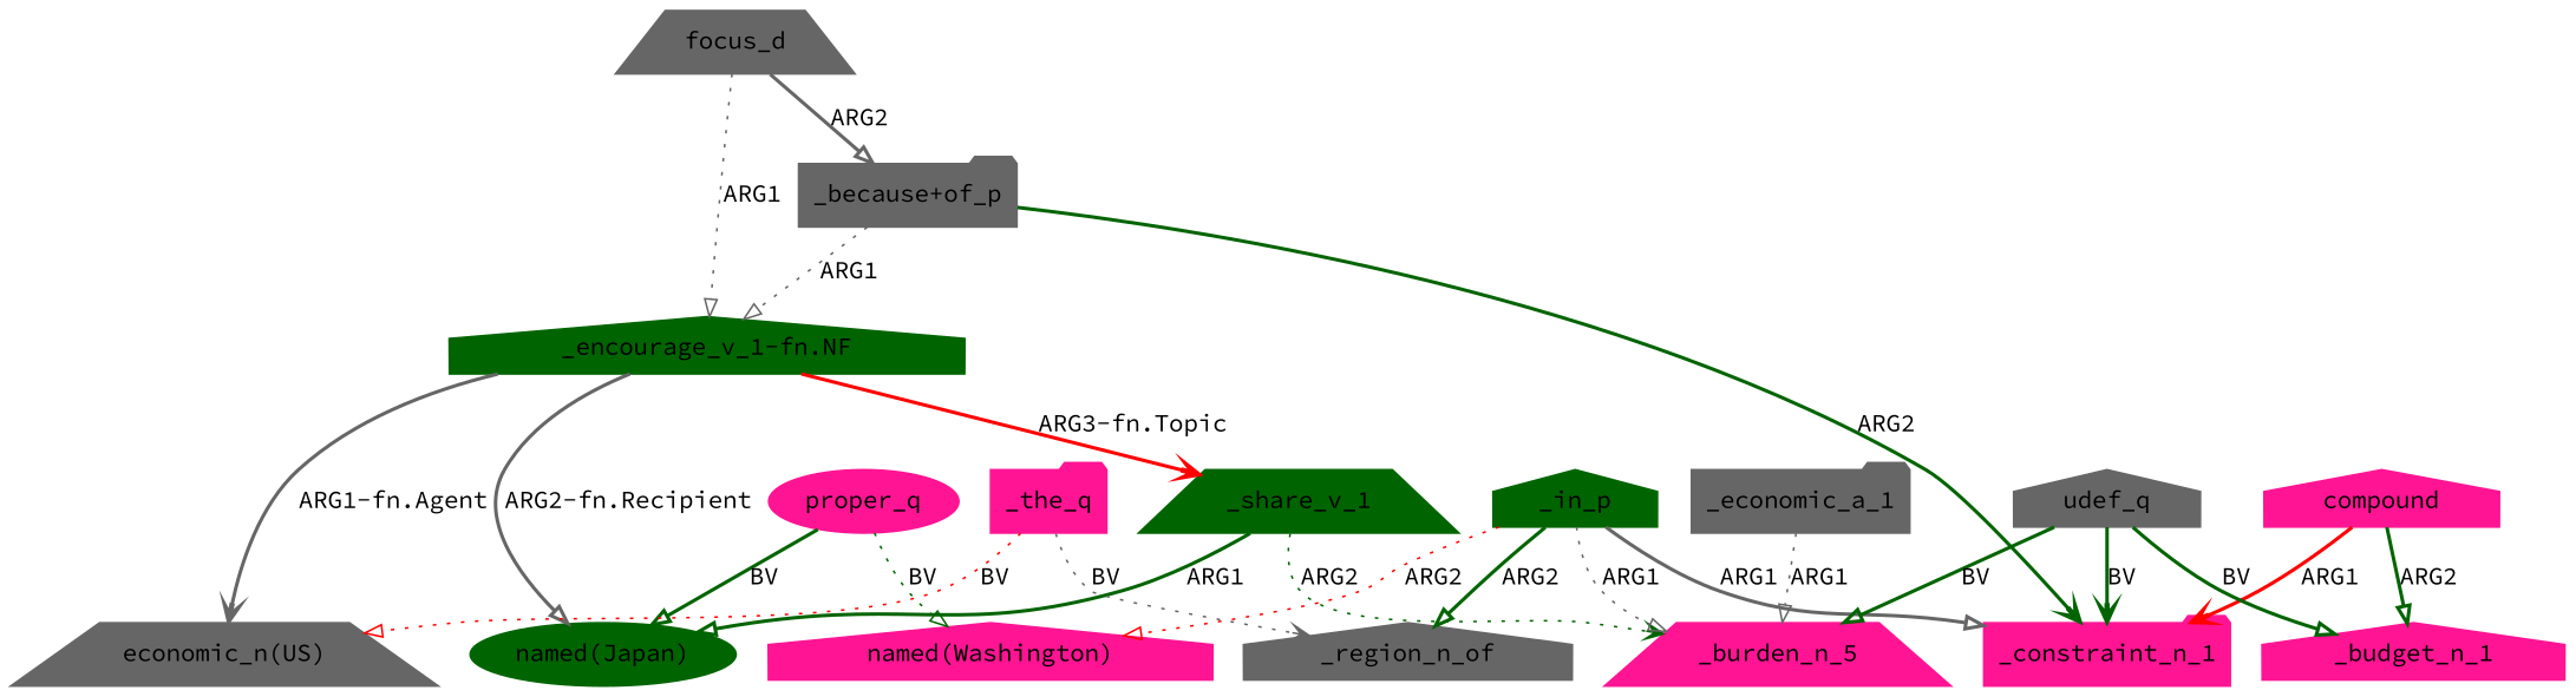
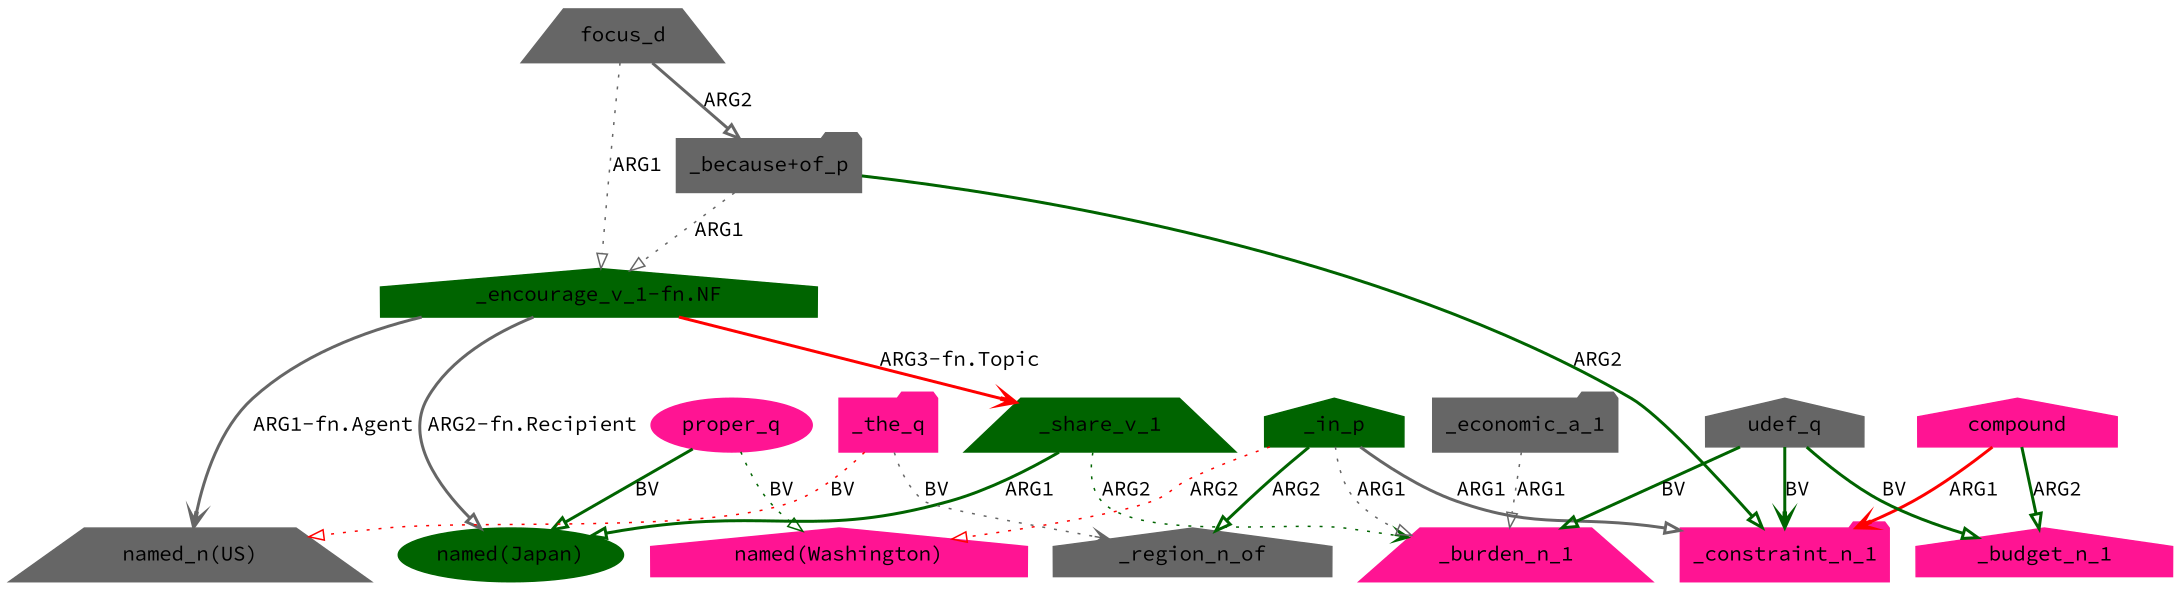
  digraph {
    fontname="Source Code Pro"
    node [color=deeppink fontname="Source Code Pro" shape=house style=filled]
    edge [arrowhead=onormal color=darkgreen fontname="Source Code Pro" style=bold]
    focus_d [color=gray40 shape=trapezium]
    "_encourage_v_1-fn.NF" [color=darkgreen]
    "_because+of_p" [color=gray40 shape=folder]
    "named(Japan)" [color=darkgreen shape=ellipse]
-   "named_n(US)" [color=gray40 shape=trapezium label="economic_n(US)"]
+   "named_n(US)" [color=gray40 shape=trapezium]
    _share_v_1 [color=darkgreen shape=trapezium]
    _constraint_n_1 [shape=folder]
-   _burden_n_1 [shape=trapezium label=_burden_n_5]
+   _burden_n_1 [shape=trapezium]
    _economic_a_1 [color=gray40 shape=folder]
    _in_p [color=darkgreen]
    "named(Washington)"
    _region_n_of [color=gray40]
    compound
    _budget_n_1
    proper_q [shape=ellipse]
    _the_q [shape=folder]
    udef_q [color=gray40]
    focus_d -> "_encourage_v_1-fn.NF" [color=gray40 label=ARG1 style=dotted]
    focus_d -> "_because+of_p" [color=gray40 label=ARG2]
    "_encourage_v_1-fn.NF" -> "named(Japan)" [color=gray40 label="ARG2-fn.Recipient"]
    "_encourage_v_1-fn.NF" -> "named_n(US)" [arrowhead=vee color=gray40 label="ARG1-fn.Agent"]
    "_encourage_v_1-fn.NF" -> _share_v_1 [arrowhead=vee color=red label="ARG3-fn.Topic"]
    "_because+of_p" -> "_encourage_v_1-fn.NF" [color=gray40 label=ARG1 style=dotted]
-   "_because+of_p" -> _constraint_n_1 [arrowhead=vee label=ARG2]
+   "_because+of_p" -> _constraint_n_1 [label=ARG2]
    _share_v_1 -> "named(Japan)" [label=ARG1]
    _share_v_1 -> _burden_n_1 [arrowhead=vee label=ARG2 style=dotted]
    _economic_a_1 -> _burden_n_1 [color=gray40 label=ARG1 style=dotted]
    _in_p -> _constraint_n_1 [color=gray40 label=ARG1]
    _in_p -> _burden_n_1 [color=gray40 label=ARG1 style=dotted]
    _in_p -> "named(Washington)" [color=red label=ARG2 style=dotted]
    _in_p -> _region_n_of [label=ARG2]
    compound -> _constraint_n_1 [arrowhead=vee color=red label=ARG1]
    compound -> _budget_n_1 [label=ARG2]
    proper_q -> "named(Japan)" [label=BV]
    proper_q -> "named(Washington)" [label=BV style=dotted]
    _the_q -> "named_n(US)" [color=red label=BV style=dotted]
    _the_q -> _region_n_of [arrowhead=vee color=gray40 label=BV style=dotted]
    udef_q -> _constraint_n_1 [arrowhead=vee label=BV]
    udef_q -> _burden_n_1 [label=BV]
    udef_q -> _budget_n_1 [label=BV]
  }
